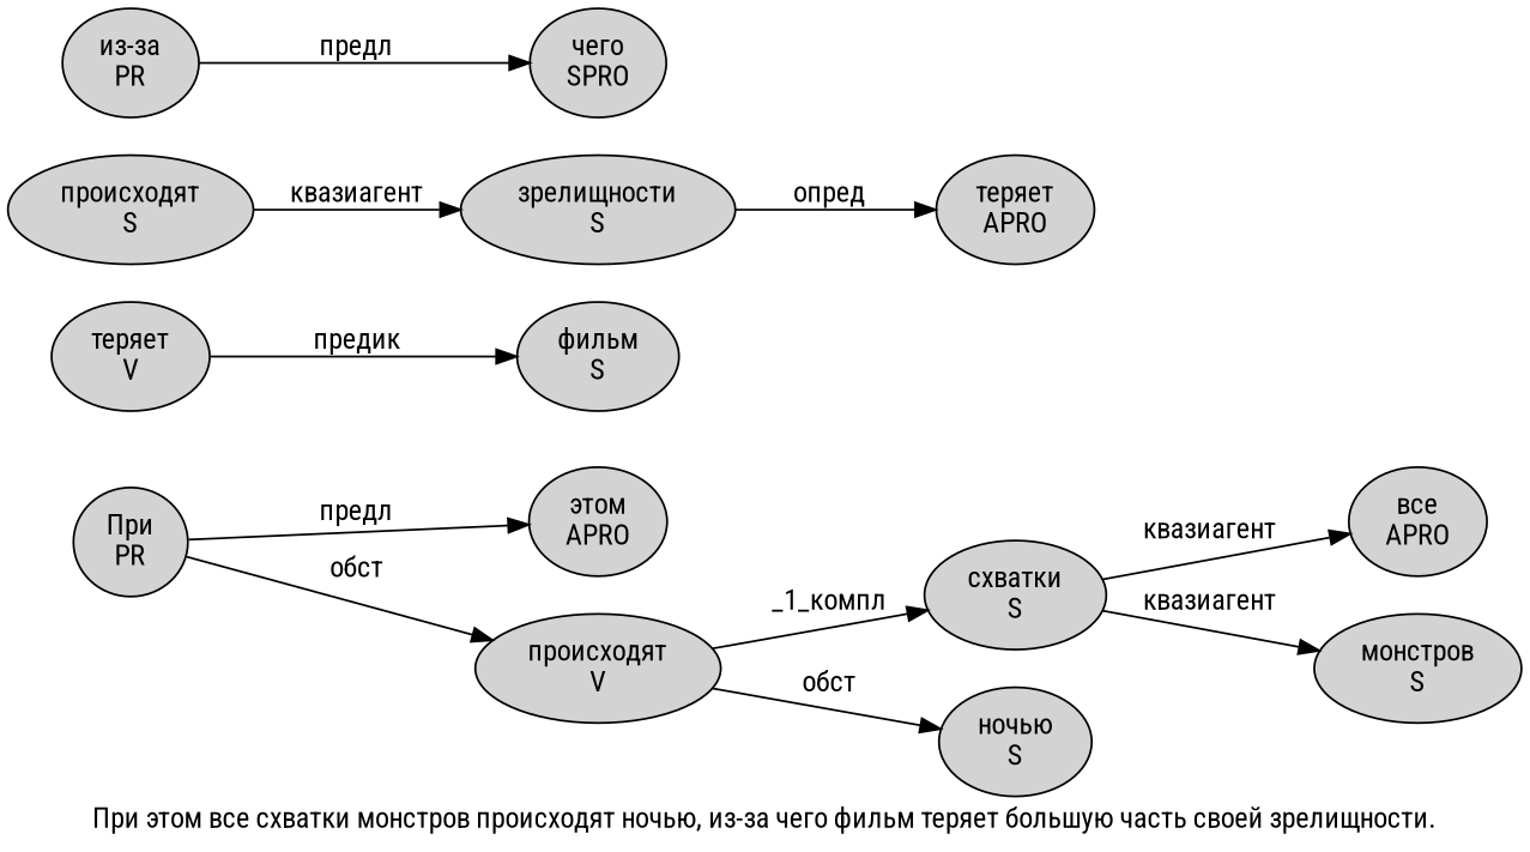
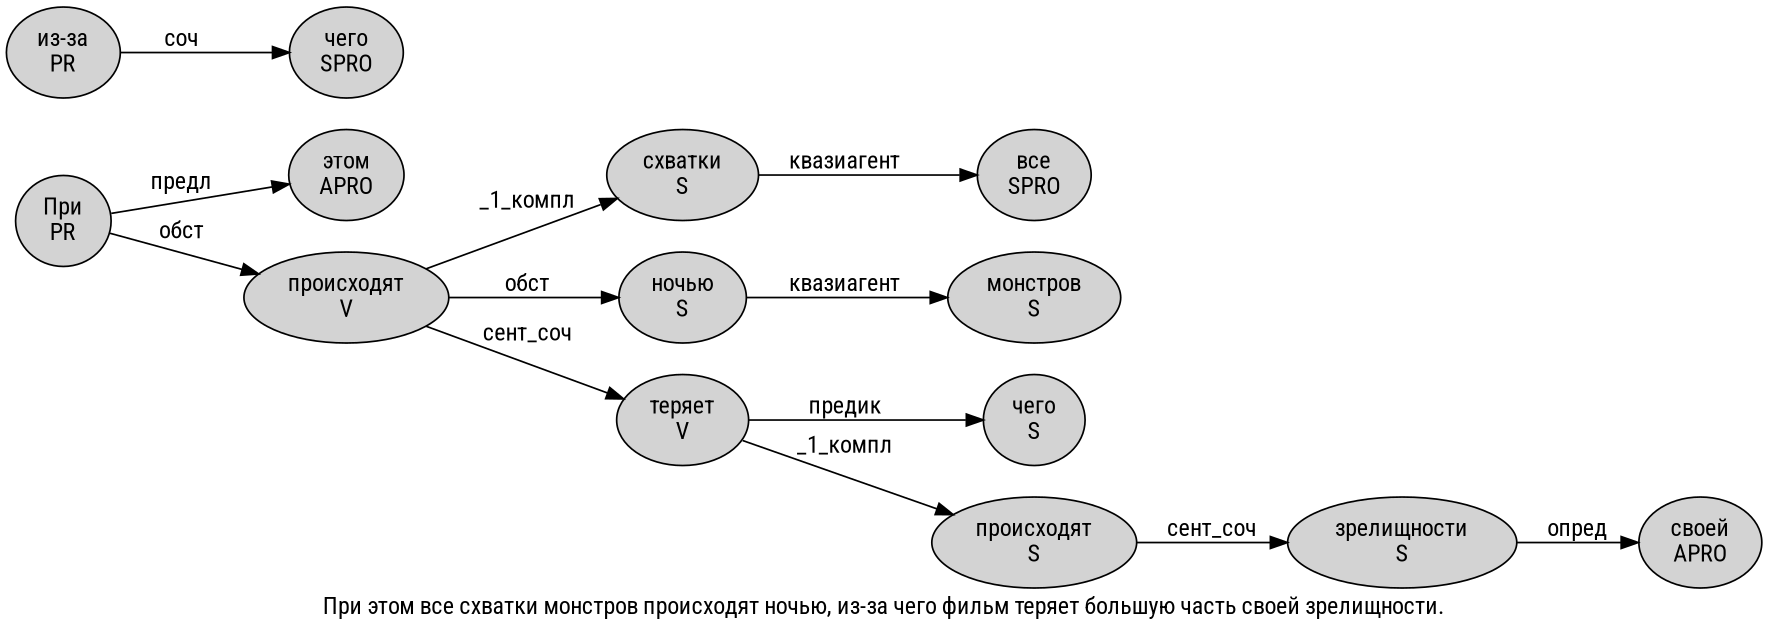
  digraph {
    fontname="Roboto Condensed"
    label="При этом все схватки монстров происходят ночью, из-за чего фильм теряет большую часть своей зрелищности."
    rankdir=LR
    node [fillcolor=lightgray fontname="Roboto Condensed" penwidth=1 shape=ellipse style=filled]
    edge [fontname="Roboto Condensed"]
    n1 [label="При\nPR"]
    n2 [label="этом\nAPRO"]
    n3 [label="происходят\nV"]
-   n4 [label="все\nAPRO"]
+   n4 [label="все\nSPRO"]
    n5 [label="схватки\nS"]
    n6 [label="монстров\nS"]
    n7 [label="ночью\nS"]
    n8 [label="теряет\nV"]
-   n9 [label="фильм\nS"]
+   n9 [label="чего\nS"]
    n10 [label="происходят\nS"]
    n11 [label="из-за\nPR"]
    n12 [label="чего\nSPRO"]
    n13 [label="зрелищности\nS"]
-   n14 [label="теряет\nAPRO"]
+   n14 [label="своей\nAPRO"]
    n1 -> n2 [label="предл"]
    n1 -> n3 [label="обст"]
    n3 -> n5 [label="_1_компл"]
    n3 -> n7 [label="обст"]
+   n3 -> n8 [label="сент_соч"]
    n5 -> n4 [label="квазиагент"]
-   n5 -> n6 [label="квазиагент"]
+   n7 -> n6 [label="квазиагент"]
    n8 -> n9 [label="предик"]
-   n10 -> n13 [label="квазиагент"]
-   n11 -> n12 [label="предл"]
+   n8 -> n10 [label="_1_компл"]
+   n10 -> n13 [label="сент_соч"]
+   n11 -> n12 [label="соч"]
    n13 -> n14 [label="опред"]
  }
